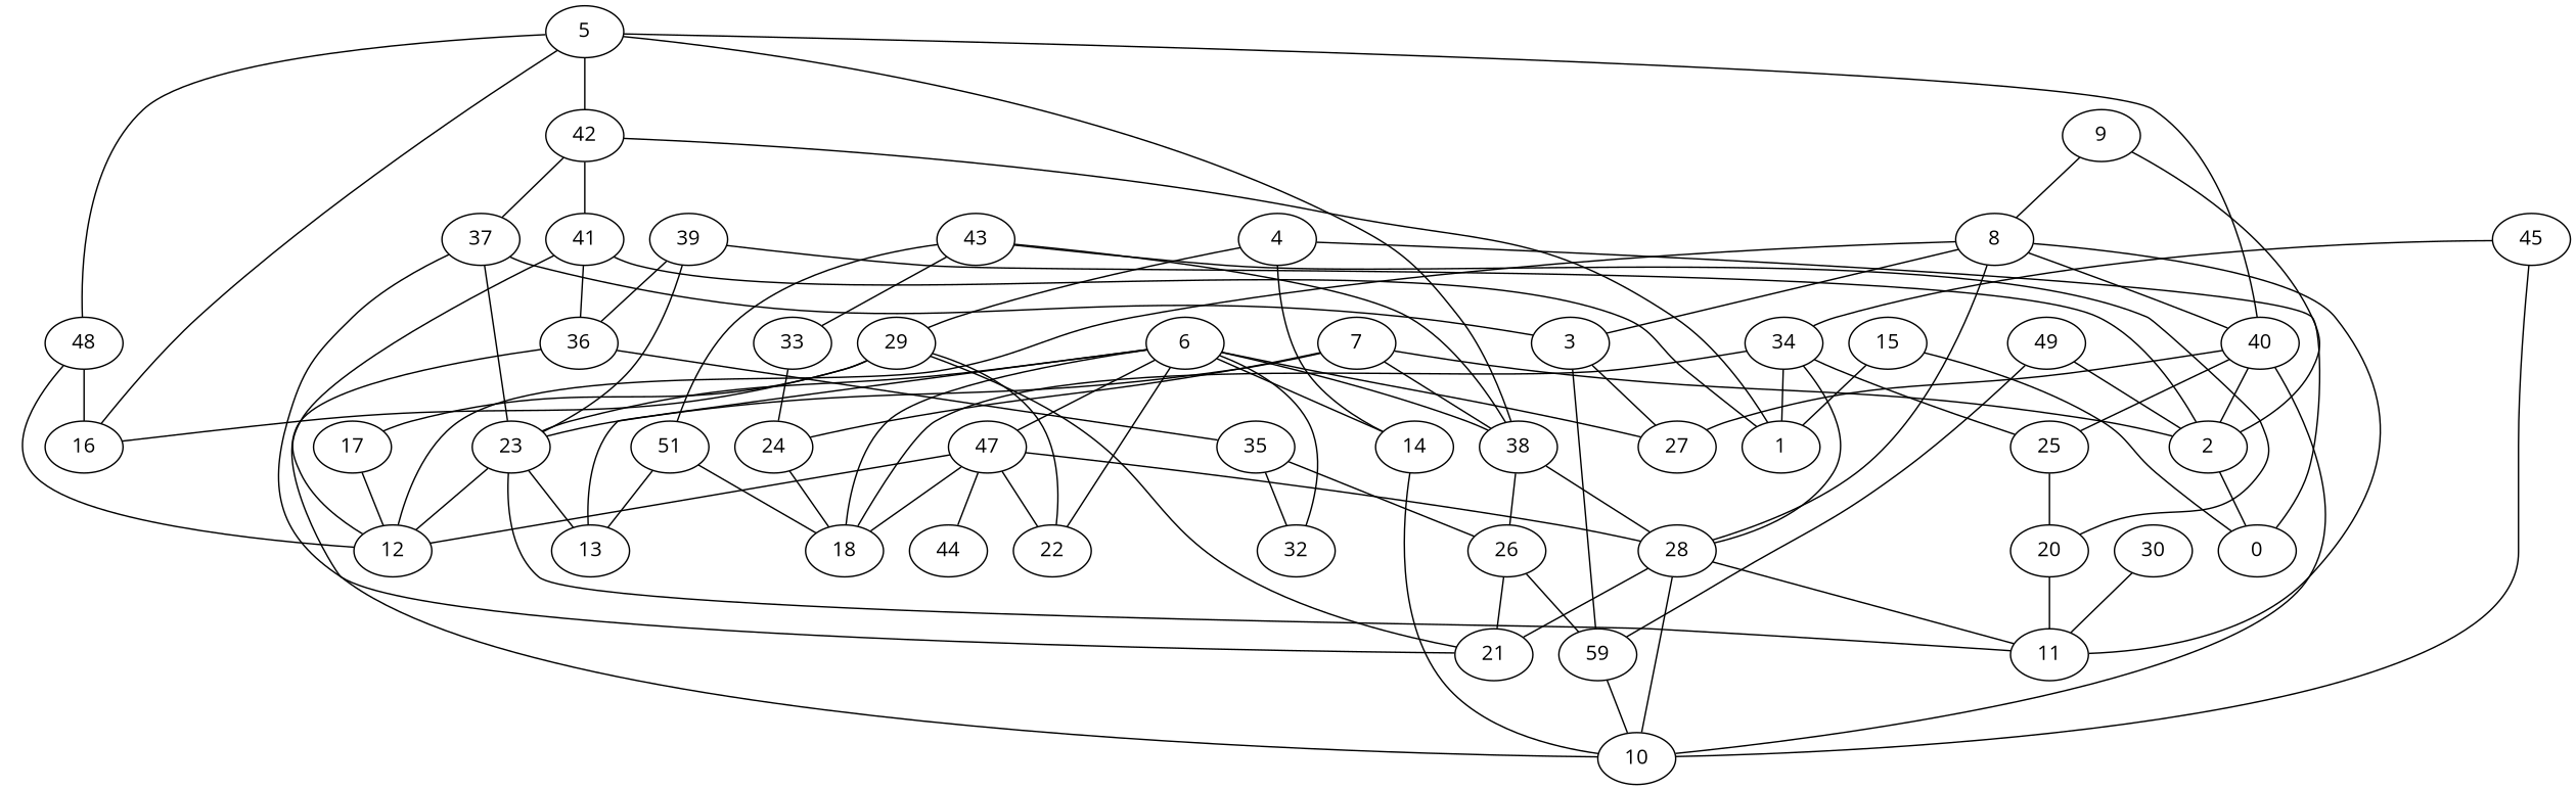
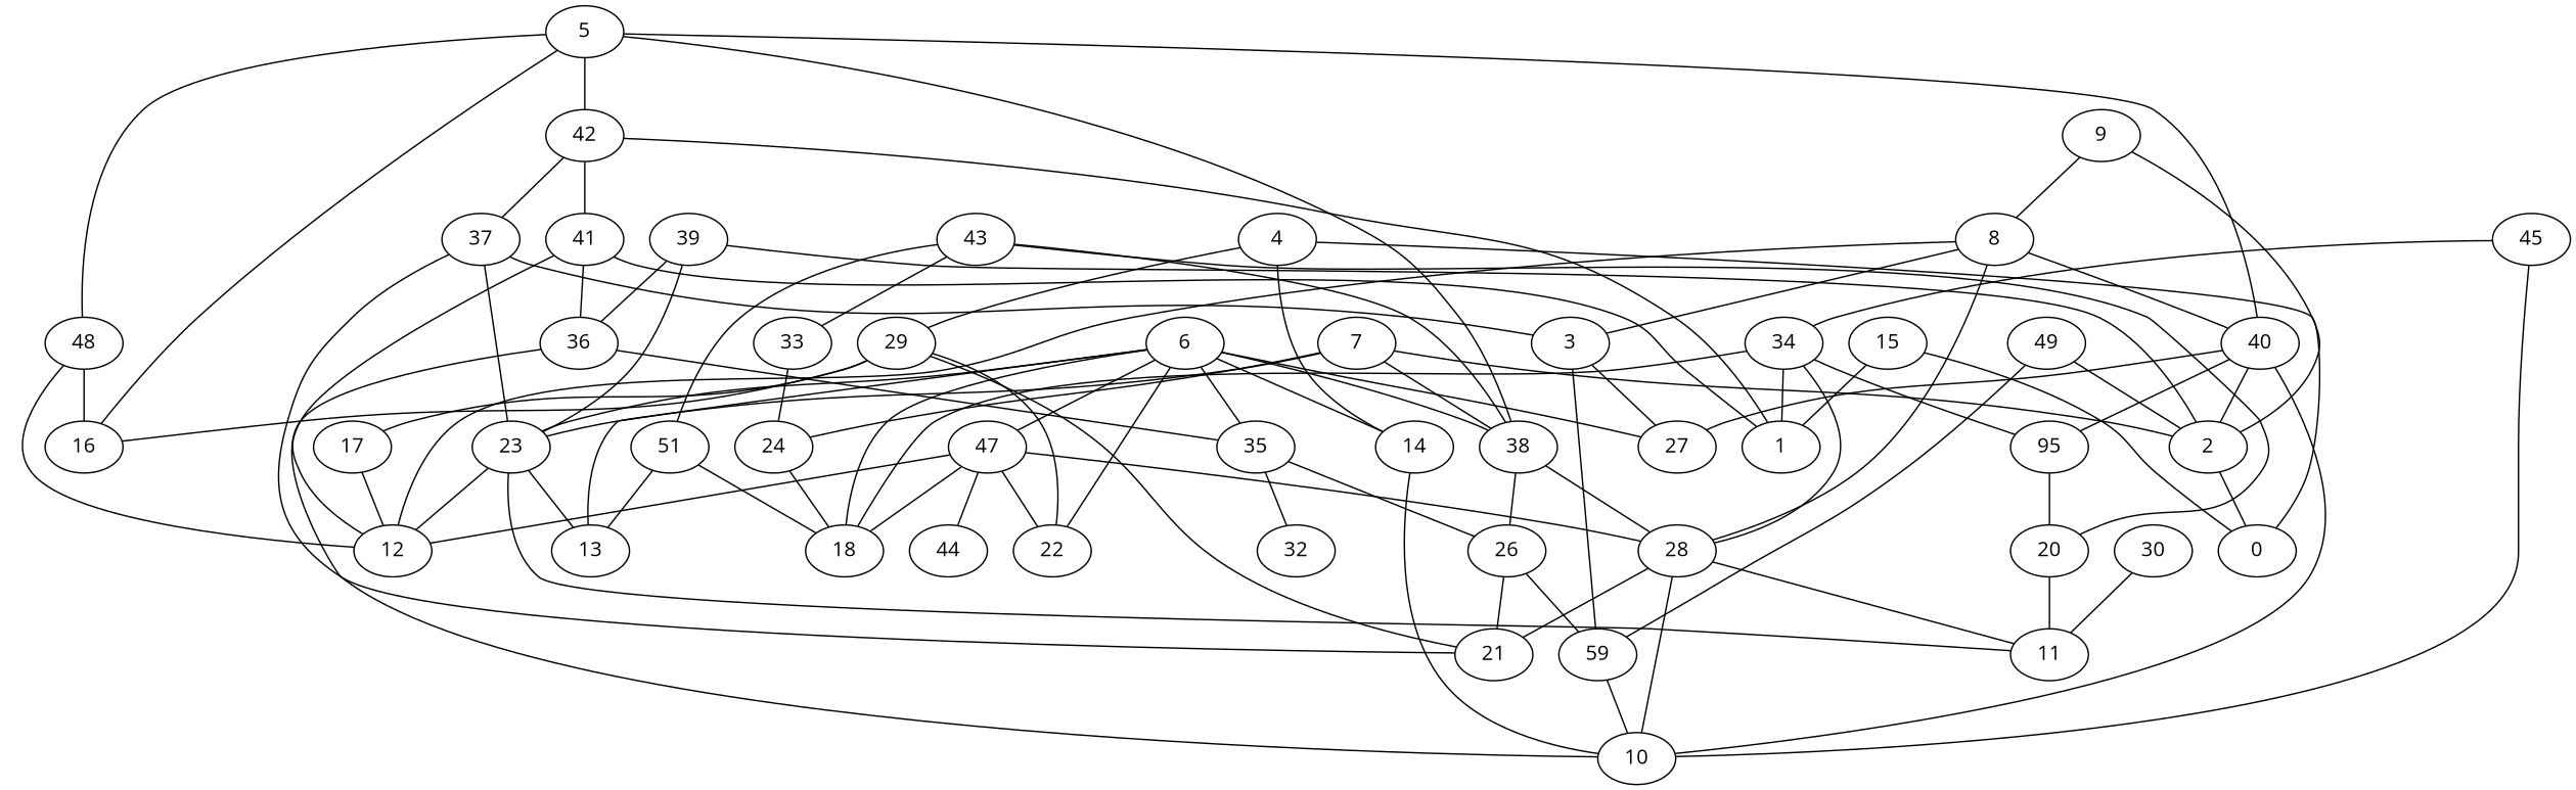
  digraph {
    fontname="Open Sans"
    node [fontname="Open Sans"]
    edge [color=black dir=none fontname="Open Sans"]
    n1 [label=51]
    13
    18
    4
    29
    0
    14
    17
    21
    22
    16
    33
    24
    12
    15
    1
    43
    38
    20
    28
    26
-   25
+   25 [label=95]
    11
    2
    37
    3
    23
    27
    n29 [label=59]
    39
    36
    48
    47
    44
    10
    35
    32
    45
    34
    30
    6
    9
    8
    40
    7
    49
    42
    41
    5
    subgraph sub_1 {
      n1
      13
      18
      4
      29
      0
      14
      17
      21
      22
      16
      33
      24
      12
      15
      1
      43
      38
      20
      28
      26
      25
      11
      2
      37
      3
      23
      27
      n29
      39
      36
      48
      47
      44
      10
      35
      32
      45
      34
      30
      6
      9
      8
      40
      7
      49
      42
      41
      5
    }
    n1 -> 13
    n1 -> 18
    4 -> 29
    4 -> 0
    4 -> 14
    29 -> 17
    29 -> 21
    29 -> 22
    29 -> 16
    14 -> 10
    17 -> 12
    33 -> 24
    24 -> 18
    15 -> 0
    15 -> 1
    43 -> n1
    43 -> 33
    43 -> 38
    43 -> 20
    38 -> 28
    38 -> 26
    20 -> 11
    28 -> 21
    28 -> 11
    28 -> 10
    26 -> 21
    26 -> n29
    25 -> 20
    2 -> 0
    37 -> 21
    37 -> 3
    37 -> 23
    3 -> 27
    3 -> n29
    23 -> 13
    23 -> 12
    23 -> 11
    n29 -> 10
    39 -> 2
    39 -> 23
    39 -> 36
    36 -> 10
    36 -> 35
    48 -> 16
    48 -> 12
    47 -> 18
    47 -> 22
    47 -> 12
    47 -> 28
    47 -> 44
    35 -> 26
    35 -> 32
    45 -> 10
    45 -> 34
    34 -> 18
    34 -> 1
    34 -> 28
    34 -> 25
    30 -> 11
    6 -> 13
    6 -> 18
    6 -> 14
    6 -> 22
    6 -> 38
    6 -> 23
    6 -> 27
    6 -> 47
-   6 -> 32
+   6 -> 35
    9 -> 2
    9 -> 8
    8 -> 12
    8 -> 28
-   8 -> 11
    8 -> 3
    8 -> 40
    40 -> 25
    40 -> 2
    40 -> 27
    40 -> 10
    7 -> 24
    7 -> 38
    7 -> 2
    7 -> 23
    49 -> 2
    49 -> n29
    42 -> 1
    42 -> 37
    42 -> 41
    41 -> 12
    41 -> 1
    41 -> 36
    5 -> 16
    5 -> 38
    5 -> 48
    5 -> 40
    5 -> 42
  }
